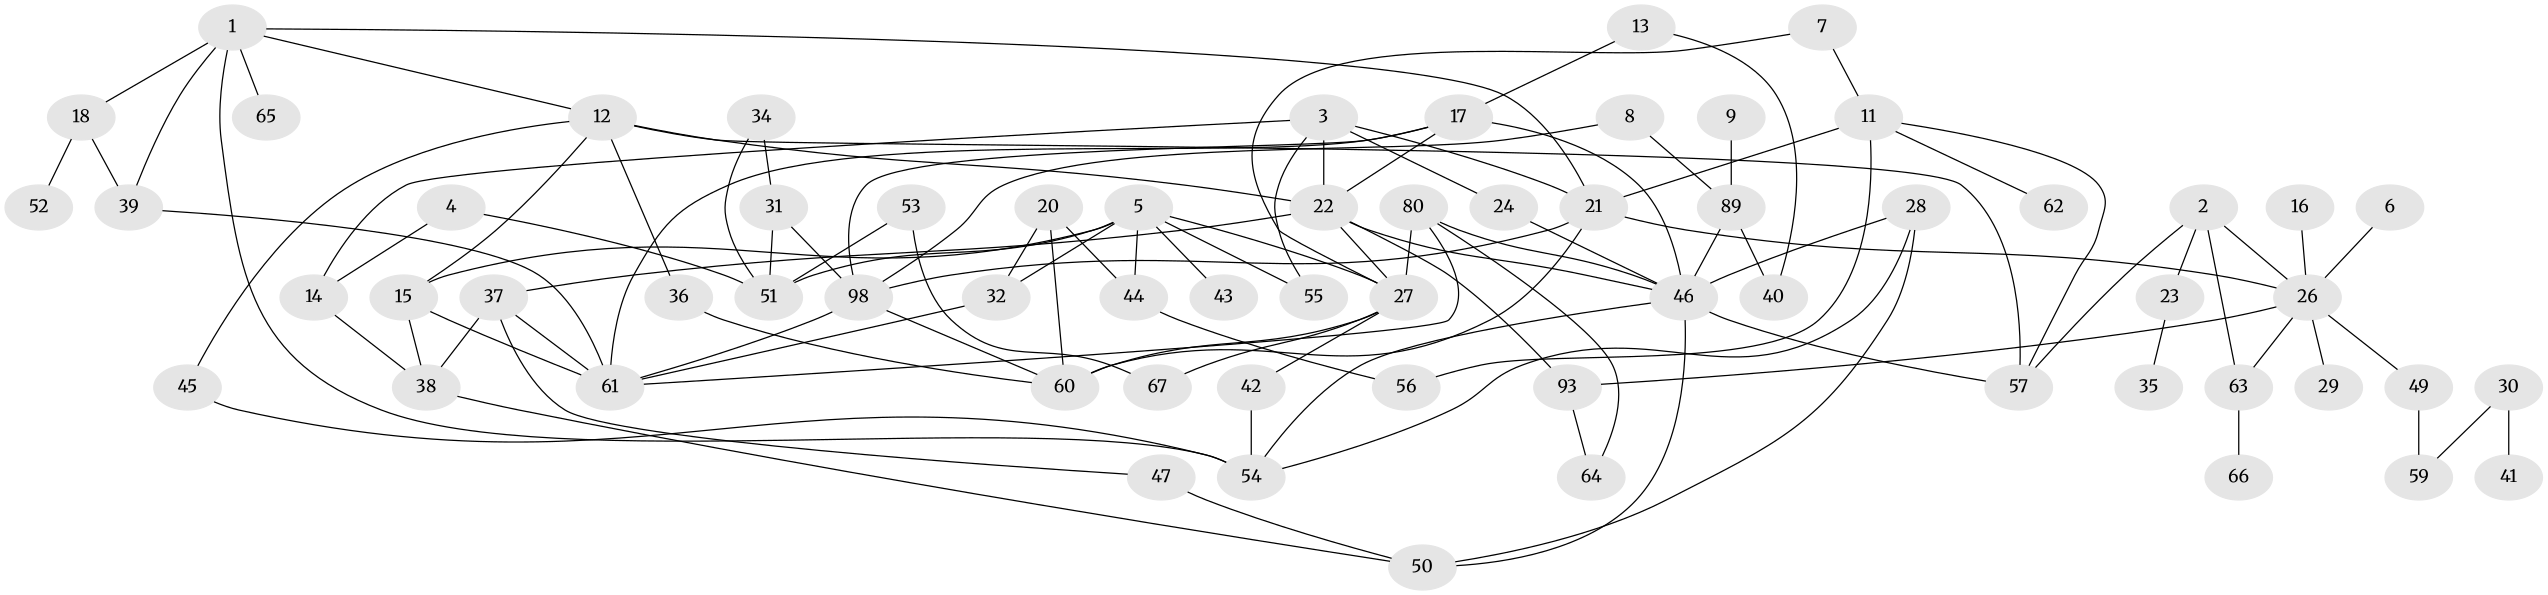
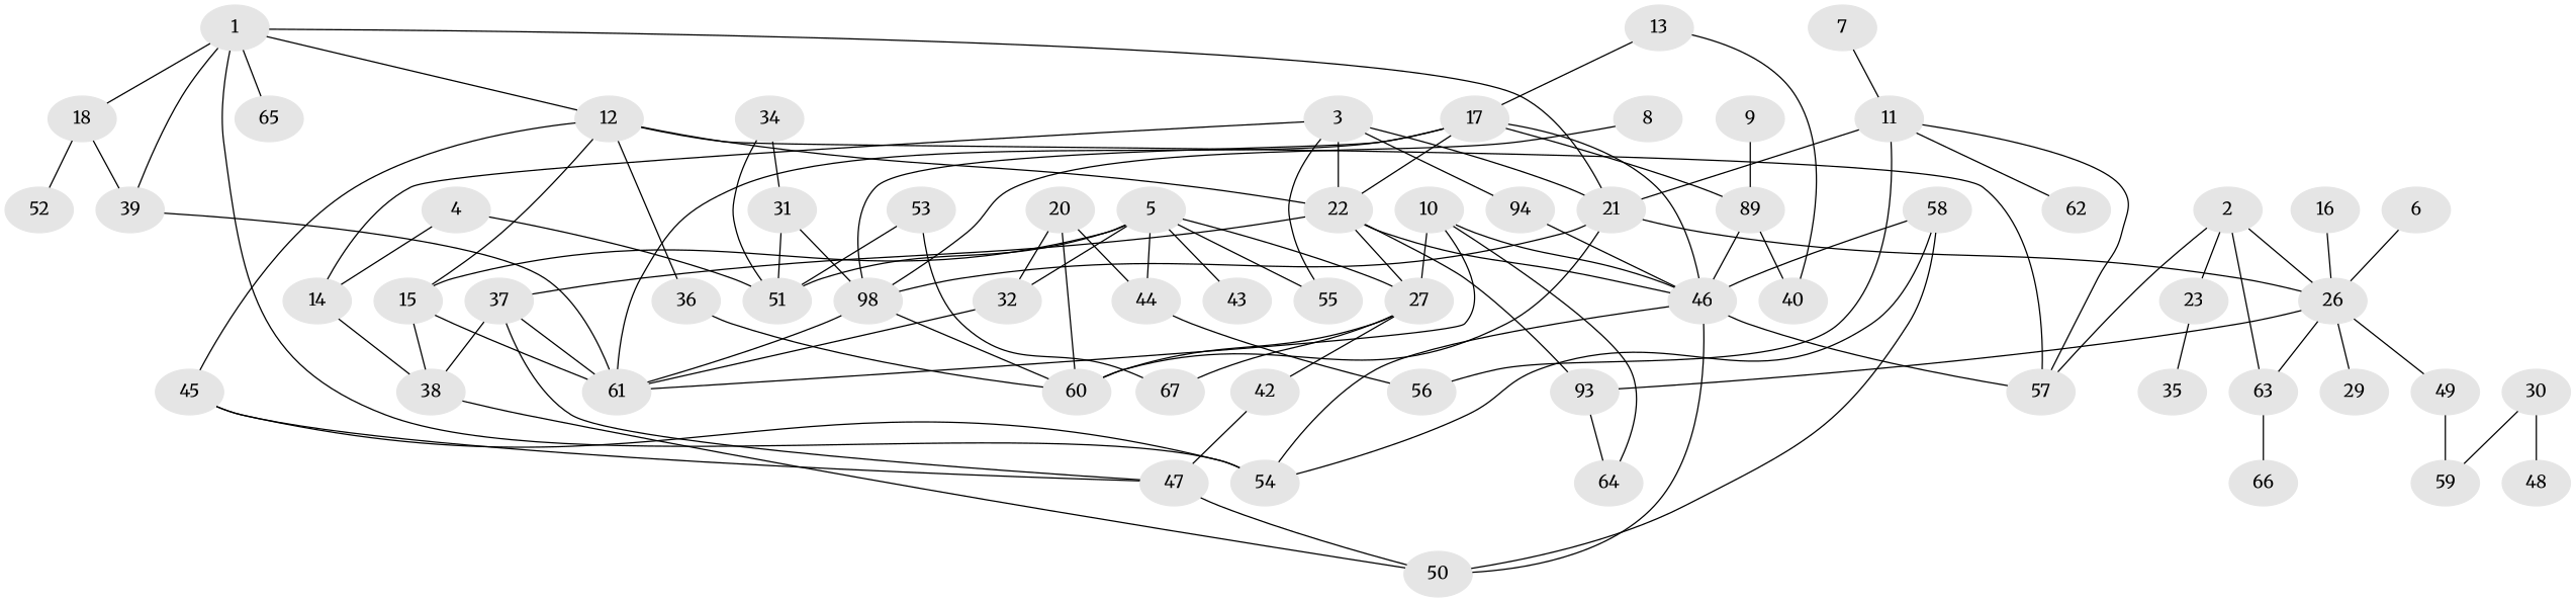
  graph {
    fontname=Merriweather
    node [color=gray90 fontname=Merriweather style=filled]
    edge [fontname=Merriweather weight=1.0]
    1
    12
    18
    21
    39
    54
    65
    57
    22
    15
    36
    45
    52
    26
    n15 [label=98]
    60
    23
    35
    61
    2
    63
    n22 [label=93]
    29
    49
    3
    14
-   24
+   24 [label=94]
    55
    38
    27
    46
    37
    4
    51
    5
    32
    43
    44
    42
    67
    31
    56
    6
    7
    11
    62
    n47 [label=89]
    8
    40
    9
-   10 [label=80]
+   10
    64
    50
    47
    13
    17
    16
    20
    59
    66
-   28
+   28 [label=58]
    30
-   41
+   41 [label=48]
    34
    53
    1 -- 12
    1 -- 18
    1 -- 21
    1 -- 39
    1 -- 54
    1 -- 65
    12 -- 57
    12 -- 22
    12 -- 15
    12 -- 36
    12 -- 45
    18 -- 39
    18 -- 52
    21 -- 26
    21 -- n15
    21 -- 60
    39 -- 61
    22 -- n22
    22 -- 27
    22 -- 46
    22 -- 37 [weight=2.0]
    15 -- 61
    15 -- 38
    36 -- 60
    45 -- 54
+   45 -- 47
    26 -- 63
    26 -- n22
    26 -- 29
    26 -- 49
    n15 -- 60
    n15 -- 61
    23 -- 35
    2 -- 57
    2 -- 26
    2 -- 23
    2 -- 63
    63 -- 66
    n22 -- 64
    49 -- 59
    3 -- 21
    3 -- 22
    3 -- 14
    3 -- 24
    3 -- 55
    14 -- 38
    24 -- 46
    38 -- 50
    27 -- 60
    27 -- 42
    27 -- 67
    46 -- 54
    46 -- 57
    46 -- 50
    37 -- 61
    37 -- 38
    37 -- 47
    4 -- 14
    4 -- 51
    5 -- 15
    5 -- 55
    5 -- 27
    5 -- 51
    5 -- 32
    5 -- 43
    5 -- 44
    32 -- 61
    44 -- 56
-   42 -- 54 [weight=2.0]
+   42 -- 47 [weight=2.0]
    31 -- n15
    31 -- 51
    6 -- 26
-   7 -- 27
    7 -- 11
    11 -- 21
    11 -- 57
    11 -- 56
    11 -- 62
    n47 -- 46
    n47 -- 40
    8 -- n15
-   8 -- n47
+   17 -- n47
    9 -- n47
    10 -- 61
    10 -- 27
    10 -- 46
    10 -- 64
    47 -- 50
    13 -- 40
    13 -- 17
    17 -- 22
    17 -- n15
    17 -- 61
    17 -- 46
    16 -- 26
    20 -- 60 [weight=2.0]
    20 -- 32
    20 -- 44
    28 -- 54
    28 -- 46
    28 -- 50
    30 -- 59
    30 -- 41
    34 -- 51
    34 -- 31
    53 -- 51
    53 -- 67
  }
